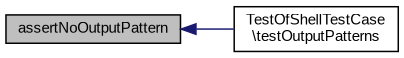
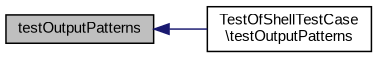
  digraph {
    rankdir=LR
    fontname="Liberation Sans"
    node [color=black fontname="Liberation Sans" fontsize=10 shape=record style=filled]
-   n1 [fillcolor=grey75 fontcolor=black height=0.2 label=assertNoOutputPattern width=0.4]
+   n1 [fillcolor=grey75 fontcolor=black height=0.2 label=testOutputPatterns width=0.4]
    n2 [fillcolor=white height=0.2 label="TestOfShellTestCase\l\\testOutputPatterns" width=0.4]
    n1 -> n2 [color=midnightblue dir=back fontname="Liberation Sans" fontsize=10 labelfontname=Helvetica labelfontsize=10 style=solid]
  }
